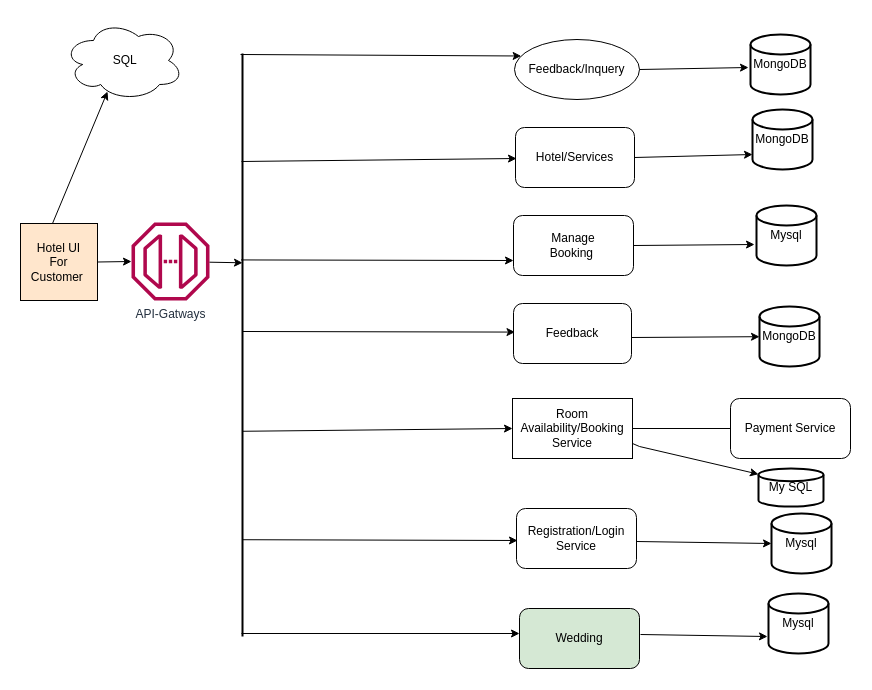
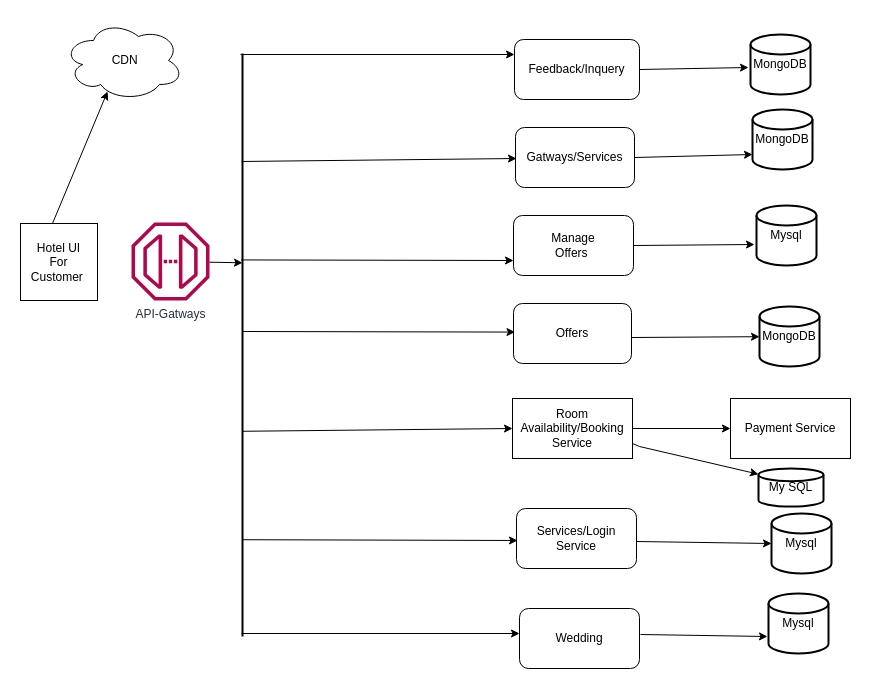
  <mxCell id="0" />
  <mxCell id="1" parent="0" />
- <mxCell id="2" value="Hotel UI&lt;br&gt;For Customer&amp;nbsp;" style="whiteSpace=wrap;html=1;aspect=fixed;fillColor=#ffe6cc;" parent="1" vertex="1"><mxGeometry x="20" y="223" width="77" height="77" as="geometry" /></mxCell>
- <mxCell id="3" value="Feedback" style="rounded=1;whiteSpace=wrap;html=1;" parent="1" vertex="1"><mxGeometry x="513" y="303" width="118" height="60" as="geometry" /></mxCell>
- <mxCell id="4" value="" style="edgeStyle=orthogonalEdgeStyle;rounded=0;orthogonalLoop=1;jettySize=auto;html=1;endArrow=none;" parent="1" source="5" target="12" edge="1"><mxGeometry relative="1" as="geometry" /></mxCell>
+ <mxCell id="2" value="Hotel UI&lt;br&gt;For Customer&amp;nbsp;" style="whiteSpace=wrap;html=1;aspect=fixed;" parent="1" vertex="1"><mxGeometry x="20" y="223" width="77" height="77" as="geometry" /></mxCell>
+ <mxCell id="3" value="Offers" style="rounded=1;whiteSpace=wrap;html=1;" parent="1" vertex="1"><mxGeometry x="513" y="303" width="118" height="60" as="geometry" /></mxCell>
+ <mxCell id="4" value="" style="edgeStyle=orthogonalEdgeStyle;rounded=0;orthogonalLoop=1;jettySize=auto;html=1;" parent="1" source="5" target="12" edge="1"><mxGeometry relative="1" as="geometry" /></mxCell>
  <mxCell id="5" value="Room Availability/Booking&lt;br&gt;Service" style="whiteSpace=wrap;html=1;rounded=0;" parent="1" vertex="1"><mxGeometry x="512" y="398" width="120" height="60" as="geometry" /></mxCell>
- <mxCell id="6" value="Registration/Login&lt;br&gt;Service" style="rounded=1;whiteSpace=wrap;html=1;" parent="1" vertex="1"><mxGeometry x="516" y="508" width="120" height="60" as="geometry" /></mxCell>
+ <mxCell id="6" value="Services/Login&lt;br&gt;Service" style="rounded=1;whiteSpace=wrap;html=1;" parent="1" vertex="1"><mxGeometry x="516" y="508" width="120" height="60" as="geometry" /></mxCell>
  <mxCell id="7" value="My SQL" style="strokeWidth=2;html=1;shape=mxgraph.flowchart.database;whiteSpace=wrap;" parent="1" vertex="1"><mxGeometry x="758" y="468" width="65" height="38" as="geometry" /></mxCell>
- <mxCell id="8" value="Wedding" style="rounded=1;whiteSpace=wrap;html=1;fillColor=#d5e8d4;" parent="1" vertex="1"><mxGeometry x="519" y="608" width="120" height="60" as="geometry" /></mxCell>
+ <mxCell id="8" value="Wedding" style="rounded=1;whiteSpace=wrap;html=1;" parent="1" vertex="1"><mxGeometry x="519" y="608" width="120" height="60" as="geometry" /></mxCell>
  <mxCell id="9" value="" style="endArrow=classic;html=1;rounded=0;entryX=0;entryY=0.75;entryDx=0;entryDy=0;exitX=0.175;exitY=0.75;exitDx=0;exitDy=0;exitPerimeter=0;" parent="1" target="11" edge="1"><mxGeometry width="50" height="50" relative="1" as="geometry"><mxPoint x="240.5" y="259.425" as="sourcePoint" /><mxPoint x="343" y="331.9" as="targetPoint" /><Array as="points" /></mxGeometry></mxCell>
  <mxCell id="10" value="" style="endArrow=classic;html=1;rounded=0;exitX=1;exitY=0.75;exitDx=0;exitDy=0;entryX=0;entryY=0.15;entryDx=0;entryDy=0;entryPerimeter=0;" parent="1" source="5" edge="1" target="7"><mxGeometry width="50" height="50" relative="1" as="geometry"><mxPoint x="369" y="523" as="sourcePoint" /><mxPoint x="578" y="520" as="targetPoint" /><Array as="points"><mxPoint x="639" y="446" /></Array></mxGeometry></mxCell>
- <mxCell id="11" value="Manage&lt;br&gt;Booking&amp;nbsp;" style="rounded=1;whiteSpace=wrap;html=1;" parent="1" vertex="1"><mxGeometry x="513" y="215" width="120" height="60" as="geometry" /></mxCell>
- <mxCell id="12" value="Payment Service" style="rounded=1;whiteSpace=wrap;html=1;" parent="1" vertex="1"><mxGeometry x="730" y="398" width="120" height="60" as="geometry" /></mxCell>
+ <mxCell id="11" value="Manage&lt;br&gt;Offers&amp;nbsp;" style="rounded=1;whiteSpace=wrap;html=1;" parent="1" vertex="1"><mxGeometry x="513" y="215" width="120" height="60" as="geometry" /></mxCell>
+ <mxCell id="12" value="Payment Service" style="whiteSpace=wrap;html=1;rounded=0;" parent="1" vertex="1"><mxGeometry x="730" y="398" width="120" height="60" as="geometry" /></mxCell>
  <mxCell id="13" value="" style="endArrow=classic;html=1;rounded=0;entryX=0;entryY=0.5;entryDx=0;entryDy=0;exitX=0.648;exitY=0.5;exitDx=0;exitDy=0;exitPerimeter=0;" parent="1" edge="1" target="5" source="15"><mxGeometry width="50" height="50" relative="1" as="geometry"><mxPoint x="239" y="428" as="sourcePoint" /><mxPoint x="372" y="433" as="targetPoint" /><Array as="points" /></mxGeometry></mxCell>
  <mxCell id="14" value="MongoDB" style="strokeWidth=2;html=1;shape=mxgraph.flowchart.database;whiteSpace=wrap;" parent="1" vertex="1"><mxGeometry x="759" y="306" width="60" height="60" as="geometry" /></mxCell>
  <mxCell id="15" value="" style="line;strokeWidth=2;direction=south;html=1;" parent="1" vertex="1"><mxGeometry x="237" y="53" width="10" height="583" as="geometry" /></mxCell>
  <mxCell id="16" value="MongoDB" style="strokeWidth=2;html=1;shape=mxgraph.flowchart.database;whiteSpace=wrap;" parent="1" vertex="1"><mxGeometry x="752" y="109" width="60" height="60" as="geometry" /></mxCell>
  <mxCell id="17" value="Mysql" style="strokeWidth=2;html=1;shape=mxgraph.flowchart.database;whiteSpace=wrap;" parent="1" vertex="1"><mxGeometry x="756" y="205" width="60" height="60" as="geometry" /></mxCell>
- <mxCell id="18" value="Hotel/Services" style="rounded=1;whiteSpace=wrap;html=1;" parent="1" vertex="1"><mxGeometry x="515" y="127" width="119" height="60" as="geometry" /></mxCell>
- <mxCell id="19" value="Feedback/Inquery" style="ellipse;whiteSpace=wrap;html=1;" parent="1" vertex="1"><mxGeometry x="514" y="39" width="125" height="60" as="geometry" /></mxCell>
+ <mxCell id="18" value="Gatways/Services" style="rounded=1;whiteSpace=wrap;html=1;" parent="1" vertex="1"><mxGeometry x="515" y="127" width="119" height="60" as="geometry" /></mxCell>
+ <mxCell id="19" value="Feedback/Inquery" style="rounded=1;whiteSpace=wrap;html=1;" parent="1" vertex="1"><mxGeometry x="514" y="39" width="125" height="60" as="geometry" /></mxCell>
  <mxCell id="20" value="" style="endArrow=classic;html=1;rounded=0;entryX=0;entryY=0.25;entryDx=0;entryDy=0;" parent="1" target="19" edge="1"><mxGeometry width="50" height="50" relative="1" as="geometry"><mxPoint x="240" y="54" as="sourcePoint" /><mxPoint x="367" y="54" as="targetPoint" /></mxGeometry></mxCell>
  <mxCell id="21" value="" style="endArrow=classic;html=1;rounded=0;entryX=0;entryY=0.75;entryDx=0;entryDy=0;entryPerimeter=0;exitX=1;exitY=0.5;exitDx=0;exitDy=0;" edge="1" parent="1" source="18" target="16"><mxGeometry width="50" height="50" relative="1" as="geometry"><mxPoint x="505" y="161" as="sourcePoint" /><mxPoint x="555" y="111" as="targetPoint" /><Array as="points" /></mxGeometry></mxCell>
- <mxCell id="22" value="&amp;nbsp;SQL" style="ellipse;shape=cloud;whiteSpace=wrap;html=1;" vertex="1" parent="1"><mxGeometry x="63" y="20" width="120" height="80" as="geometry" /></mxCell>
- <mxCell id="23" value="" style="endArrow=classic;html=1;rounded=0;entryX=0;entryY=0.5;entryDx=0;entryDy=0;exitX=1;exitY=0.5;exitDx=0;exitDy=0;" edge="1" parent="1" source="2" target="24"><mxGeometry width="50" height="50" relative="1" as="geometry"><mxPoint x="138" y="255" as="sourcePoint" /><mxPoint x="513" y="245" as="targetPoint" /><Array as="points" /></mxGeometry></mxCell>
+ <mxCell id="22" value="&amp;nbsp;CDN" style="ellipse;shape=cloud;whiteSpace=wrap;html=1;" vertex="1" parent="1"><mxGeometry x="63" y="20" width="120" height="80" as="geometry" /></mxCell>
  <mxCell id="24" value="API-Gatways" style="sketch=0;outlineConnect=0;fontColor=#232F3E;gradientColor=none;fillColor=#B0084D;strokeColor=none;dashed=0;verticalLabelPosition=bottom;verticalAlign=top;align=center;html=1;fontSize=12;fontStyle=0;aspect=fixed;pointerEvents=1;shape=mxgraph.aws4.endpoint;" vertex="1" parent="1"><mxGeometry x="131" y="222" width="78" height="78" as="geometry" /></mxCell>
  <mxCell id="25" value="" style="endArrow=classic;html=1;rounded=0;entryX=0.367;entryY=0.888;entryDx=0;entryDy=0;entryPerimeter=0;" edge="1" parent="1" target="22"><mxGeometry width="50" height="50" relative="1" as="geometry"><mxPoint x="52" y="223" as="sourcePoint" /><mxPoint x="107" y="127" as="targetPoint" /></mxGeometry></mxCell>
  <mxCell id="26" value="" style="endArrow=classic;html=1;rounded=0;" edge="1" parent="1" target="14"><mxGeometry width="50" height="50" relative="1" as="geometry"><mxPoint x="631" y="337" as="sourcePoint" /><mxPoint x="681" y="287" as="targetPoint" /><Array as="points" /></mxGeometry></mxCell>
  <mxCell id="27" value="" style="endArrow=classic;html=1;rounded=0;" edge="1" parent="1"><mxGeometry width="50" height="50" relative="1" as="geometry"><mxPoint x="241" y="161" as="sourcePoint" /><mxPoint x="516" y="158" as="targetPoint" /><Array as="points" /></mxGeometry></mxCell>
  <mxCell id="28" value="" style="endArrow=classic;html=1;rounded=0;entryX=0.359;entryY=0.5;entryDx=0;entryDy=0;entryPerimeter=0;" edge="1" parent="1" source="24" target="15"><mxGeometry width="50" height="50" relative="1" as="geometry"><mxPoint x="207" y="265" as="sourcePoint" /><mxPoint x="243" y="187.833" as="targetPoint" /></mxGeometry></mxCell>
  <mxCell id="29" value="" style="endArrow=classic;html=1;rounded=0;entryX=-0.033;entryY=0.65;entryDx=0;entryDy=0;entryPerimeter=0;exitX=1;exitY=0.5;exitDx=0;exitDy=0;" edge="1" parent="1" source="11" target="17"><mxGeometry width="50" height="50" relative="1" as="geometry"><mxPoint x="631" y="247" as="sourcePoint" /><mxPoint x="681" y="197" as="targetPoint" /></mxGeometry></mxCell>
  <mxCell id="30" value="Mysql" style="strokeWidth=2;html=1;shape=mxgraph.flowchart.database;whiteSpace=wrap;" vertex="1" parent="1"><mxGeometry x="768" y="593" width="60" height="60" as="geometry" /></mxCell>
  <mxCell id="31" value="Mysql" style="strokeWidth=2;html=1;shape=mxgraph.flowchart.database;whiteSpace=wrap;" vertex="1" parent="1"><mxGeometry x="771" y="513" width="60" height="60" as="geometry" /></mxCell>
  <mxCell id="32" value="" style="endArrow=classic;html=1;rounded=0;entryX=0;entryY=0.75;entryDx=0;entryDy=0;exitX=0.175;exitY=0.75;exitDx=0;exitDy=0;exitPerimeter=0;" edge="1" parent="1"><mxGeometry width="50" height="50" relative="1" as="geometry"><mxPoint x="242" y="331.005" as="sourcePoint" /><mxPoint x="514.5" y="331.58" as="targetPoint" /><Array as="points" /></mxGeometry></mxCell>
  <mxCell id="33" value="" style="endArrow=classic;html=1;rounded=0;exitX=0.834;exitY=0.5;exitDx=0;exitDy=0;exitPerimeter=0;" edge="1" parent="1" source="15"><mxGeometry width="50" height="50" relative="1" as="geometry"><mxPoint x="246" y="540" as="sourcePoint" /><mxPoint x="517" y="540" as="targetPoint" /></mxGeometry></mxCell>
  <mxCell id="34" value="" style="endArrow=classic;html=1;rounded=0;" edge="1" parent="1"><mxGeometry width="50" height="50" relative="1" as="geometry"><mxPoint x="241" y="633" as="sourcePoint" /><mxPoint x="519" y="633" as="targetPoint" /><Array as="points" /></mxGeometry></mxCell>
  <mxCell id="35" value="" style="endArrow=classic;html=1;rounded=0;entryX=-0.017;entryY=0.717;entryDx=0;entryDy=0;entryPerimeter=0;" edge="1" parent="1" target="30"><mxGeometry width="50" height="50" relative="1" as="geometry"><mxPoint x="640" y="634" as="sourcePoint" /><mxPoint x="690" y="584" as="targetPoint" /></mxGeometry></mxCell>
  <mxCell id="36" value="" style="endArrow=classic;html=1;rounded=0;entryX=0;entryY=0.5;entryDx=0;entryDy=0;entryPerimeter=0;" edge="1" parent="1" target="31"><mxGeometry width="50" height="50" relative="1" as="geometry"><mxPoint x="636" y="541" as="sourcePoint" /><mxPoint x="686" y="491" as="targetPoint" /></mxGeometry></mxCell>
  <mxCell id="37" value="MongoDB" style="strokeWidth=2;html=1;shape=mxgraph.flowchart.database;whiteSpace=wrap;" vertex="1" parent="1"><mxGeometry x="750" y="34" width="60" height="60" as="geometry" /></mxCell>
  <mxCell id="38" value="" style="endArrow=classic;html=1;rounded=0;exitX=1;exitY=0.5;exitDx=0;exitDy=0;" edge="1" parent="1" source="19"><mxGeometry width="50" height="50" relative="1" as="geometry"><mxPoint x="639" y="76" as="sourcePoint" /><mxPoint x="748" y="67" as="targetPoint" /><Array as="points" /></mxGeometry></mxCell>
